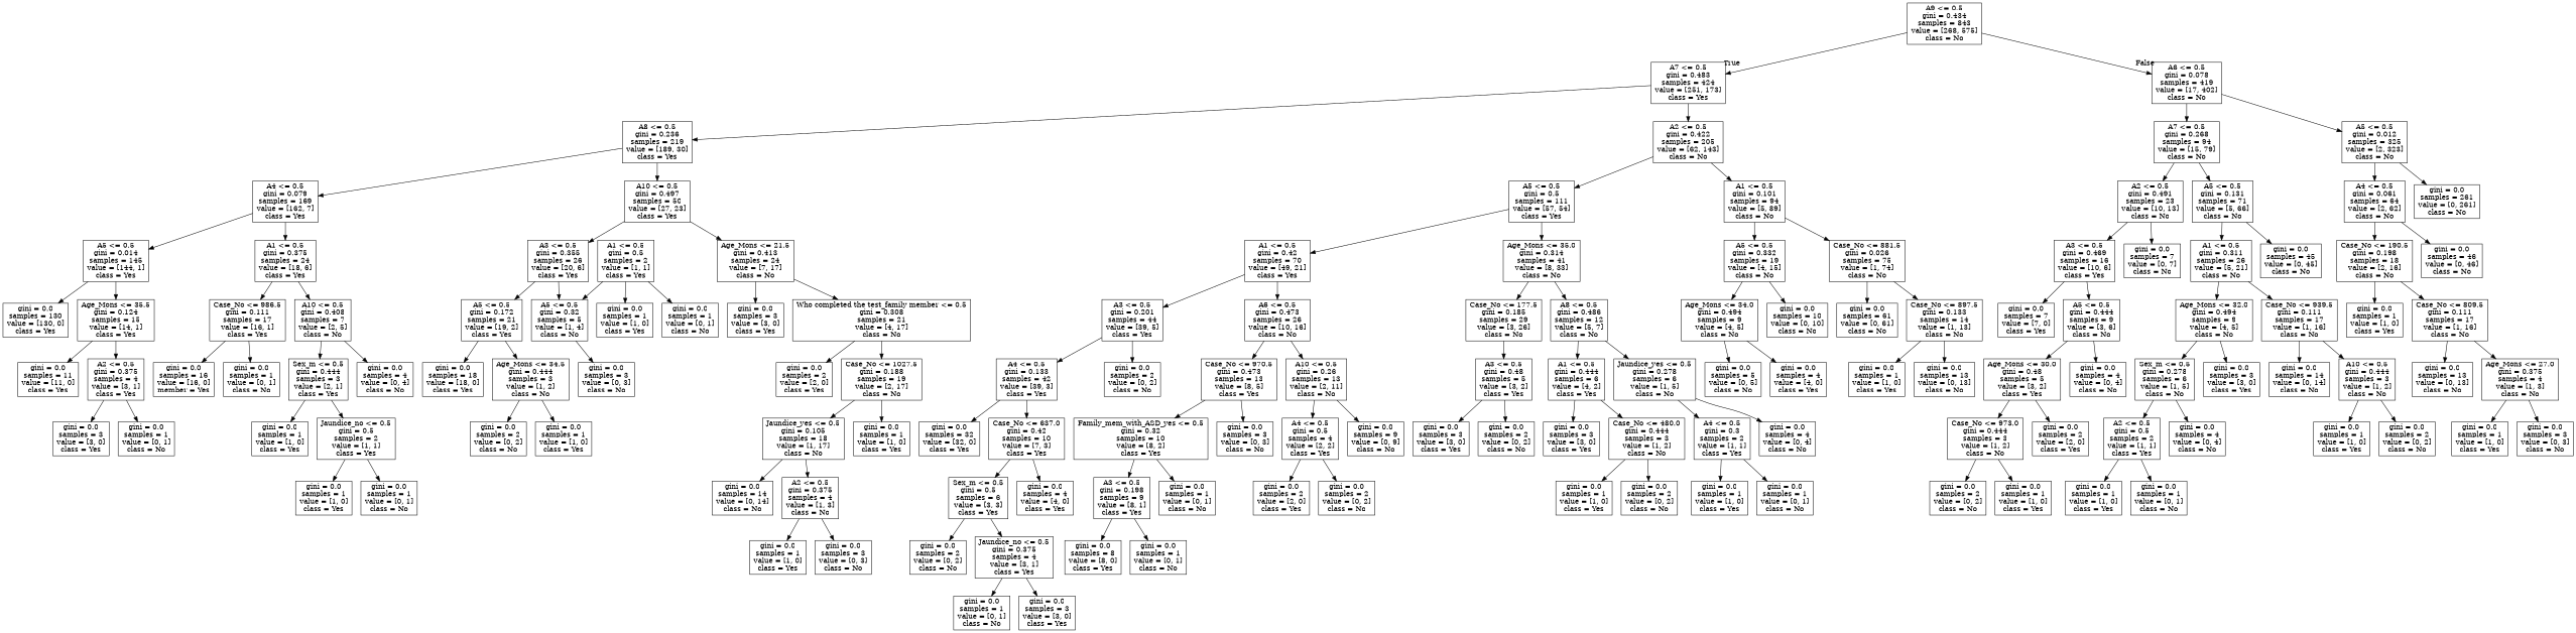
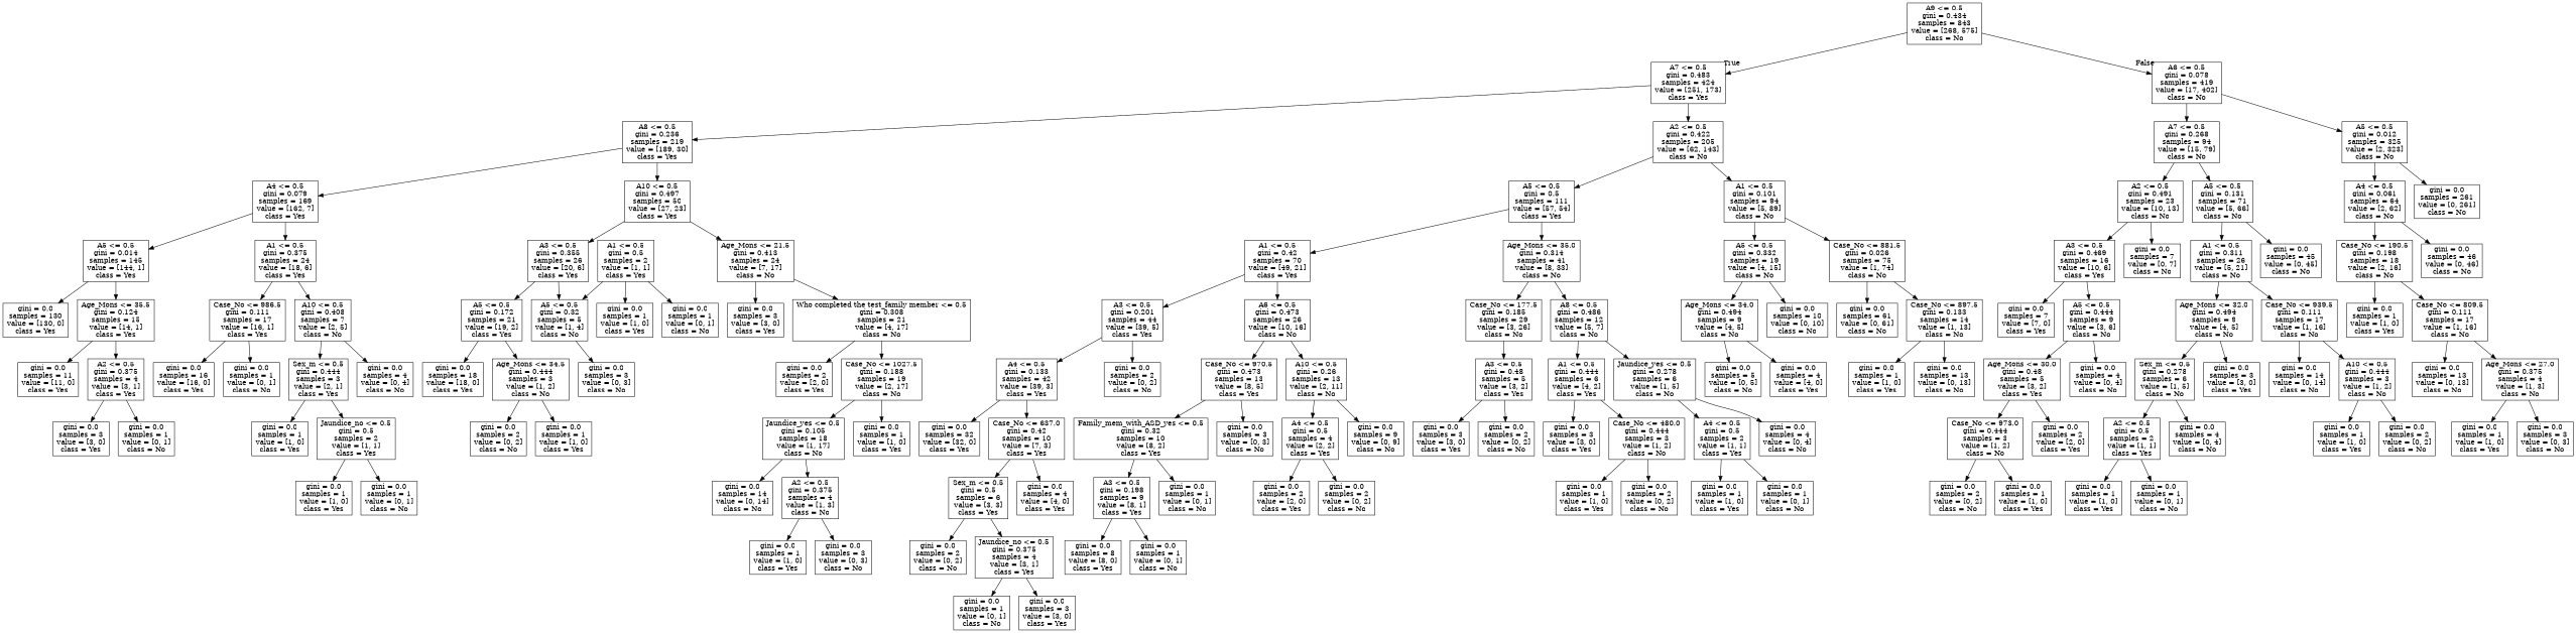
  digraph {
    node [shape=box]
    n1 [label="A9 <= 0.5\ngini = 0.434\nsamples = 843\nvalue = [268, 575]\nclass = No"]
    n2 [label="A7 <= 0.5\ngini = 0.483\nsamples = 424\nvalue = [251, 173]\nclass = Yes"]
    n3 [label="A6 <= 0.5\ngini = 0.078\nsamples = 419\nvalue = [17, 402]\nclass = No"]
    n4 [label="A8 <= 0.5\ngini = 0.236\nsamples = 219\nvalue = [189, 30]\nclass = Yes"]
    n5 [label="A2 <= 0.5\ngini = 0.422\nsamples = 205\nvalue = [62, 143]\nclass = No"]
    n6 [label="A7 <= 0.5\ngini = 0.268\nsamples = 94\nvalue = [15, 79]\nclass = No"]
    n7 [label="A5 <= 0.5\ngini = 0.012\nsamples = 325\nvalue = [2, 323]\nclass = No"]
    n8 [label="A4 <= 0.5\ngini = 0.079\nsamples = 169\nvalue = [162, 7]\nclass = Yes"]
    n9 [label="A10 <= 0.5\ngini = 0.497\nsamples = 50\nvalue = [27, 23]\nclass = Yes"]
    n10 [label="A5 <= 0.5\ngini = 0.5\nsamples = 111\nvalue = [57, 54]\nclass = Yes"]
    n11 [label="A1 <= 0.5\ngini = 0.101\nsamples = 94\nvalue = [5, 89]\nclass = No"]
    n12 [label="A5 <= 0.5\ngini = 0.014\nsamples = 145\nvalue = [144, 1]\nclass = Yes"]
    n13 [label="A1 <= 0.5\ngini = 0.375\nsamples = 24\nvalue = [18, 6]\nclass = Yes"]
    n14 [label="A3 <= 0.5\ngini = 0.355\nsamples = 26\nvalue = [20, 6]\nclass = Yes"]
    n15 [label="Age_Mons <= 21.5\ngini = 0.413\nsamples = 24\nvalue = [7, 17]\nclass = No"]
    n16 [label="gini = 0.0\nsamples = 130\nvalue = [130, 0]\nclass = Yes"]
    n17 [label="Age_Mons <= 35.5\ngini = 0.124\nsamples = 15\nvalue = [14, 1]\nclass = Yes"]
    n18 [label="Case_No <= 986.5\ngini = 0.111\nsamples = 17\nvalue = [16, 1]\nclass = Yes"]
    n19 [label="A10 <= 0.5\ngini = 0.408\nsamples = 7\nvalue = [2, 5]\nclass = No"]
    n20 [label="gini = 0.0\nsamples = 11\nvalue = [11, 0]\nclass = Yes"]
    n21 [label="A2 <= 0.5\ngini = 0.375\nsamples = 4\nvalue = [3, 1]\nclass = Yes"]
    n22 [label="gini = 0.0\nsamples = 3\nvalue = [3, 0]\nclass = Yes"]
    n23 [label="gini = 0.0\nsamples = 1\nvalue = [0, 1]\nclass = No"]
-   n24 [label="gini = 0.0\nsamples = 16\nvalue = [16, 0]\nmember = Yes"]
+   n24 [label="gini = 0.0\nsamples = 16\nvalue = [16, 0]\nclass = Yes"]
    n25 [label="gini = 0.0\nsamples = 1\nvalue = [0, 1]\nclass = No"]
    n26 [label="Sex_m <= 0.5\ngini = 0.444\nsamples = 3\nvalue = [2, 1]\nclass = Yes"]
    n27 [label="gini = 0.0\nsamples = 4\nvalue = [0, 4]\nclass = No"]
    n28 [label="gini = 0.0\nsamples = 1\nvalue = [1, 0]\nclass = Yes"]
    n29 [label="Jaundice_no <= 0.5\ngini = 0.5\nsamples = 2\nvalue = [1, 1]\nclass = Yes"]
    n30 [label="gini = 0.0\nsamples = 1\nvalue = [1, 0]\nclass = Yes"]
    n31 [label="gini = 0.0\nsamples = 1\nvalue = [0, 1]\nclass = No"]
    n32 [label="A5 <= 0.5\ngini = 0.172\nsamples = 21\nvalue = [19, 2]\nclass = Yes"]
    n33 [label="A5 <= 0.5\ngini = 0.32\nsamples = 5\nvalue = [1, 4]\nclass = No"]
    n34 [label="gini = 0.0\nsamples = 3\nvalue = [3, 0]\nclass = Yes"]
    n35 [label="Who completed the test_family member <= 0.5\ngini = 0.308\nsamples = 21\nvalue = [4, 17]\nclass = No"]
    n36 [label="gini = 0.0\nsamples = 18\nvalue = [18, 0]\nclass = Yes"]
    n37 [label="Age_Mons <= 34.5\ngini = 0.444\nsamples = 3\nvalue = [1, 2]\nclass = No"]
    n38 [label="gini = 0.0\nsamples = 3\nvalue = [0, 3]\nclass = No"]
    n39 [label="gini = 0.0\nsamples = 2\nvalue = [0, 2]\nclass = No"]
    n40 [label="gini = 0.0\nsamples = 1\nvalue = [1, 0]\nclass = Yes"]
    n41 [label="A1 <= 0.5\ngini = 0.5\nsamples = 2\nvalue = [1, 1]\nclass = Yes"]
    n42 [label="gini = 0.0\nsamples = 1\nvalue = [1, 0]\nclass = Yes"]
    n43 [label="gini = 0.0\nsamples = 1\nvalue = [0, 1]\nclass = No"]
    n44 [label="gini = 0.0\nsamples = 2\nvalue = [2, 0]\nclass = Yes"]
    n45 [label="Case_No <= 1027.5\ngini = 0.188\nsamples = 19\nvalue = [2, 17]\nclass = No"]
    n46 [label="Jaundice_yes <= 0.5\ngini = 0.105\nsamples = 18\nvalue = [1, 17]\nclass = No"]
    n47 [label="gini = 0.0\nsamples = 1\nvalue = [1, 0]\nclass = Yes"]
    n48 [label="gini = 0.0\nsamples = 14\nvalue = [0, 14]\nclass = No"]
    n49 [label="A2 <= 0.5\ngini = 0.375\nsamples = 4\nvalue = [1, 3]\nclass = No"]
    n50 [label="gini = 0.0\nsamples = 1\nvalue = [1, 0]\nclass = Yes"]
    n51 [label="gini = 0.0\nsamples = 3\nvalue = [0, 3]\nclass = No"]
    n52 [label="A1 <= 0.5\ngini = 0.42\nsamples = 70\nvalue = [49, 21]\nclass = Yes"]
    n53 [label="Age_Mons <= 35.0\ngini = 0.314\nsamples = 41\nvalue = [8, 33]\nclass = No"]
    n54 [label="A5 <= 0.5\ngini = 0.332\nsamples = 19\nvalue = [4, 15]\nclass = No"]
    n55 [label="Case_No <= 881.5\ngini = 0.026\nsamples = 75\nvalue = [1, 74]\nclass = No"]
    n56 [label="A3 <= 0.5\ngini = 0.201\nsamples = 44\nvalue = [39, 5]\nclass = Yes"]
    n57 [label="A6 <= 0.5\ngini = 0.473\nsamples = 26\nvalue = [10, 16]\nclass = No"]
    n58 [label="Case_No <= 177.5\ngini = 0.185\nsamples = 29\nvalue = [3, 26]\nclass = No"]
    n59 [label="A8 <= 0.5\ngini = 0.486\nsamples = 12\nvalue = [5, 7]\nclass = No"]
    n60 [label="A4 <= 0.5\ngini = 0.133\nsamples = 42\nvalue = [39, 3]\nclass = Yes"]
    n61 [label="gini = 0.0\nsamples = 2\nvalue = [0, 2]\nclass = No"]
    n62 [label="Case_No <= 970.5\ngini = 0.473\nsamples = 13\nvalue = [8, 5]\nclass = Yes"]
    n63 [label="A10 <= 0.5\ngini = 0.26\nsamples = 13\nvalue = [2, 11]\nclass = No"]
    n64 [label="gini = 0.0\nsamples = 32\nvalue = [32, 0]\nclass = Yes"]
    n65 [label="Case_No <= 637.0\ngini = 0.42\nsamples = 10\nvalue = [7, 3]\nclass = Yes"]
    n66 [label="Sex_m <= 0.5\ngini = 0.5\nsamples = 6\nvalue = [3, 3]\nclass = Yes"]
    n67 [label="gini = 0.0\nsamples = 4\nvalue = [4, 0]\nclass = Yes"]
    n68 [label="gini = 0.0\nsamples = 2\nvalue = [0, 2]\nclass = No"]
    n69 [label="Jaundice_no <= 0.5\ngini = 0.375\nsamples = 4\nvalue = [3, 1]\nclass = Yes"]
    n70 [label="gini = 0.0\nsamples = 1\nvalue = [0, 1]\nclass = No"]
    n71 [label="gini = 0.0\nsamples = 3\nvalue = [3, 0]\nclass = Yes"]
    n72 [label="Family_mem_with_ASD_yes <= 0.5\ngini = 0.32\nsamples = 10\nvalue = [8, 2]\nclass = Yes"]
    n73 [label="gini = 0.0\nsamples = 3\nvalue = [0, 3]\nclass = No"]
    n74 [label="A4 <= 0.5\ngini = 0.5\nsamples = 4\nvalue = [2, 2]\nclass = Yes"]
    n75 [label="gini = 0.0\nsamples = 9\nvalue = [0, 9]\nclass = No"]
    n76 [label="A3 <= 0.5\ngini = 0.198\nsamples = 9\nvalue = [8, 1]\nclass = Yes"]
    n77 [label="gini = 0.0\nsamples = 1\nvalue = [0, 1]\nclass = No"]
    n78 [label="gini = 0.0\nsamples = 8\nvalue = [8, 0]\nclass = Yes"]
    n79 [label="gini = 0.0\nsamples = 1\nvalue = [0, 1]\nclass = No"]
    n80 [label="gini = 0.0\nsamples = 2\nvalue = [2, 0]\nclass = Yes"]
    n81 [label="gini = 0.0\nsamples = 2\nvalue = [0, 2]\nclass = No"]
    n82 [label="A3 <= 0.5\ngini = 0.48\nsamples = 5\nvalue = [3, 2]\nclass = Yes"]
    n83 [label="A1 <= 0.5\ngini = 0.444\nsamples = 6\nvalue = [4, 2]\nclass = Yes"]
    n84 [label="Jaundice_yes <= 0.5\ngini = 0.278\nsamples = 6\nvalue = [1, 5]\nclass = No"]
    n85 [label="gini = 0.0\nsamples = 3\nvalue = [3, 0]\nclass = Yes"]
    n86 [label="gini = 0.0\nsamples = 2\nvalue = [0, 2]\nclass = No"]
    n87 [label="gini = 0.0\nsamples = 3\nvalue = [3, 0]\nclass = Yes"]
    n88 [label="Case_No <= 480.0\ngini = 0.444\nsamples = 3\nvalue = [1, 2]\nclass = No"]
-   n89 [label="A4 <= 0.5\ngini = 0.3\nsamples = 2\nvalue = [1, 1]\nclass = Yes"]
+   n89 [label="A4 <= 0.5\ngini = 0.5\nsamples = 2\nvalue = [1, 1]\nclass = Yes"]
    n90 [label="gini = 0.0\nsamples = 4\nvalue = [0, 4]\nclass = No"]
    n91 [label="gini = 0.0\nsamples = 1\nvalue = [1, 0]\nclass = Yes"]
    n92 [label="gini = 0.0\nsamples = 2\nvalue = [0, 2]\nclass = No"]
    n93 [label="gini = 0.0\nsamples = 1\nvalue = [1, 0]\nclass = Yes"]
    n94 [label="gini = 0.0\nsamples = 1\nvalue = [0, 1]\nclass = No"]
    n95 [label="Age_Mons <= 34.0\ngini = 0.494\nsamples = 9\nvalue = [4, 5]\nclass = No"]
    n96 [label="gini = 0.0\nsamples = 10\nvalue = [0, 10]\nclass = No"]
    n97 [label="gini = 0.0\nsamples = 61\nvalue = [0, 61]\nclass = No"]
    n98 [label="Case_No <= 897.5\ngini = 0.133\nsamples = 14\nvalue = [1, 13]\nclass = No"]
    n99 [label="gini = 0.0\nsamples = 5\nvalue = [0, 5]\nclass = No"]
    n100 [label="gini = 0.0\nsamples = 4\nvalue = [4, 0]\nclass = Yes"]
    n101 [label="gini = 0.0\nsamples = 1\nvalue = [1, 0]\nclass = Yes"]
    n102 [label="gini = 0.0\nsamples = 13\nvalue = [0, 13]\nclass = No"]
    n103 [label="A2 <= 0.5\ngini = 0.491\nsamples = 23\nvalue = [10, 13]\nclass = No"]
    n104 [label="A5 <= 0.5\ngini = 0.131\nsamples = 71\nvalue = [5, 66]\nclass = No"]
    n105 [label="A4 <= 0.5\ngini = 0.061\nsamples = 64\nvalue = [2, 62]\nclass = No"]
    n106 [label="gini = 0.0\nsamples = 261\nvalue = [0, 261]\nclass = No"]
    n107 [label="A3 <= 0.5\ngini = 0.469\nsamples = 16\nvalue = [10, 6]\nclass = Yes"]
    n108 [label="gini = 0.0\nsamples = 7\nvalue = [0, 7]\nclass = No"]
    n109 [label="A1 <= 0.5\ngini = 0.311\nsamples = 26\nvalue = [5, 21]\nclass = No"]
    n110 [label="gini = 0.0\nsamples = 45\nvalue = [0, 45]\nclass = No"]
    n111 [label="gini = 0.0\nsamples = 7\nvalue = [7, 0]\nclass = Yes"]
    n112 [label="A5 <= 0.5\ngini = 0.444\nsamples = 9\nvalue = [3, 6]\nclass = No"]
    n113 [label="Age_Mons <= 30.0\ngini = 0.48\nsamples = 5\nvalue = [3, 2]\nclass = Yes"]
    n114 [label="gini = 0.0\nsamples = 4\nvalue = [0, 4]\nclass = No"]
    n115 [label="Case_No <= 973.0\ngini = 0.444\nsamples = 3\nvalue = [1, 2]\nclass = No"]
    n116 [label="gini = 0.0\nsamples = 2\nvalue = [2, 0]\nclass = Yes"]
    n117 [label="gini = 0.0\nsamples = 2\nvalue = [0, 2]\nclass = No"]
    n118 [label="gini = 0.0\nsamples = 1\nvalue = [1, 0]\nclass = Yes"]
    n119 [label="Age_Mons <= 32.0\ngini = 0.494\nsamples = 9\nvalue = [4, 5]\nclass = No"]
    n120 [label="Case_No <= 939.5\ngini = 0.111\nsamples = 17\nvalue = [1, 16]\nclass = No"]
    n121 [label="Sex_m <= 0.5\ngini = 0.278\nsamples = 6\nvalue = [1, 5]\nclass = No"]
    n122 [label="gini = 0.0\nsamples = 3\nvalue = [3, 0]\nclass = Yes"]
    n123 [label="gini = 0.0\nsamples = 14\nvalue = [0, 14]\nclass = No"]
    n124 [label="A10 <= 0.5\ngini = 0.444\nsamples = 3\nvalue = [1, 2]\nclass = No"]
    n125 [label="A2 <= 0.5\ngini = 0.5\nsamples = 2\nvalue = [1, 1]\nclass = Yes"]
    n126 [label="gini = 0.0\nsamples = 4\nvalue = [0, 4]\nclass = No"]
    n127 [label="gini = 0.0\nsamples = 1\nvalue = [1, 0]\nclass = Yes"]
    n128 [label="gini = 0.0\nsamples = 1\nvalue = [0, 1]\nclass = No"]
    n129 [label="gini = 0.0\nsamples = 1\nvalue = [1, 0]\nclass = Yes"]
    n130 [label="gini = 0.0\nsamples = 2\nvalue = [0, 2]\nclass = No"]
    n131 [label="Case_No <= 190.5\ngini = 0.198\nsamples = 18\nvalue = [2, 16]\nclass = No"]
    n132 [label="gini = 0.0\nsamples = 46\nvalue = [0, 46]\nclass = No"]
    n133 [label="gini = 0.0\nsamples = 1\nvalue = [1, 0]\nclass = Yes"]
    n134 [label="Case_No <= 809.5\ngini = 0.111\nsamples = 17\nvalue = [1, 16]\nclass = No"]
    n135 [label="gini = 0.0\nsamples = 13\nvalue = [0, 13]\nclass = No"]
    n136 [label="Age_Mons <= 27.0\ngini = 0.375\nsamples = 4\nvalue = [1, 3]\nclass = No"]
    n137 [label="gini = 0.0\nsamples = 1\nvalue = [1, 0]\nclass = Yes"]
    n138 [label="gini = 0.0\nsamples = 3\nvalue = [0, 3]\nclass = No"]
    n1 -> n2 [headlabel=True labelangle=45 labeldistance=2.5]
    n1 -> n3 [headlabel=False labelangle=-45 labeldistance=2.5]
    n2 -> n4
    n2 -> n5
    n3 -> n6
    n3 -> n7
    n4 -> n8
    n4 -> n9
    n5 -> n10
    n5 -> n11
    n6 -> n103
    n6 -> n104
    n7 -> n105
    n7 -> n106
    n8 -> n12
    n8 -> n13
    n9 -> n14
    n9 -> n15
    n10 -> n52
    n10 -> n53
    n11 -> n54
    n11 -> n55
    n12 -> n16
    n12 -> n17
    n13 -> n18
    n13 -> n19
    n14 -> n32
    n14 -> n33
    n15 -> n34
    n15 -> n35
    n17 -> n20
    n17 -> n21
    n18 -> n24
    n18 -> n25
    n19 -> n26
    n19 -> n27
    n21 -> n22
    n21 -> n23
    n26 -> n28
    n26 -> n29
    n29 -> n30
    n29 -> n31
    n32 -> n36
    n32 -> n37
    n33 -> n38
    n35 -> n44
    n35 -> n45
    n37 -> n39
    n37 -> n40
    n41 -> n33
    n41 -> n42
    n41 -> n43
    n45 -> n46
    n45 -> n47
    n46 -> n48
    n46 -> n49
    n49 -> n50
    n49 -> n51
    n52 -> n56
    n52 -> n57
    n53 -> n58
    n53 -> n59
    n54 -> n95
    n54 -> n96
    n55 -> n97
    n55 -> n98
    n56 -> n60
    n56 -> n61
    n57 -> n62
    n57 -> n63
    n58 -> n82
    n59 -> n83
    n59 -> n84
    n60 -> n64
    n60 -> n65
    n62 -> n72
    n62 -> n73
    n63 -> n74
    n63 -> n75
    n65 -> n66
    n65 -> n67
    n66 -> n68
    n66 -> n69
    n69 -> n70
    n69 -> n71
    n72 -> n76
    n72 -> n77
    n74 -> n80
    n74 -> n81
    n76 -> n78
    n76 -> n79
    n82 -> n85
    n82 -> n86
    n83 -> n87
    n83 -> n88
    n84 -> n89
    n84 -> n90
    n88 -> n91
    n88 -> n92
    n89 -> n93
    n89 -> n94
    n95 -> n99
    n95 -> n100
    n98 -> n101
    n98 -> n102
    n103 -> n107
    n103 -> n108
    n104 -> n109
    n104 -> n110
    n105 -> n131
    n105 -> n132
    n107 -> n111
    n107 -> n112
    n109 -> n119
    n109 -> n120
    n112 -> n113
    n112 -> n114
    n113 -> n115
    n113 -> n116
    n115 -> n117
    n115 -> n118
    n119 -> n121
    n119 -> n122
    n120 -> n123
    n120 -> n124
    n121 -> n125
    n121 -> n126
    n124 -> n129
    n124 -> n130
    n125 -> n127
    n125 -> n128
    n131 -> n133
    n131 -> n134
    n134 -> n135
    n134 -> n136
    n136 -> n137
    n136 -> n138
  }
